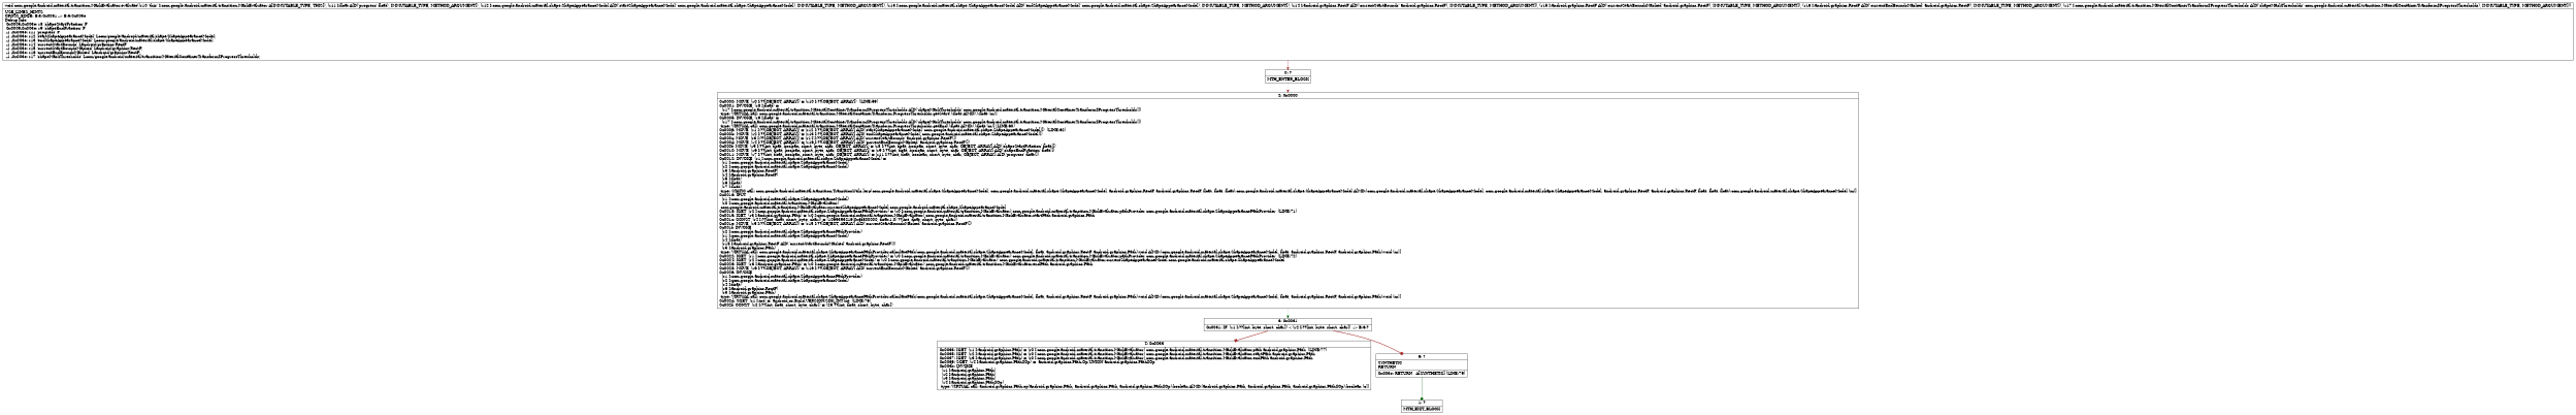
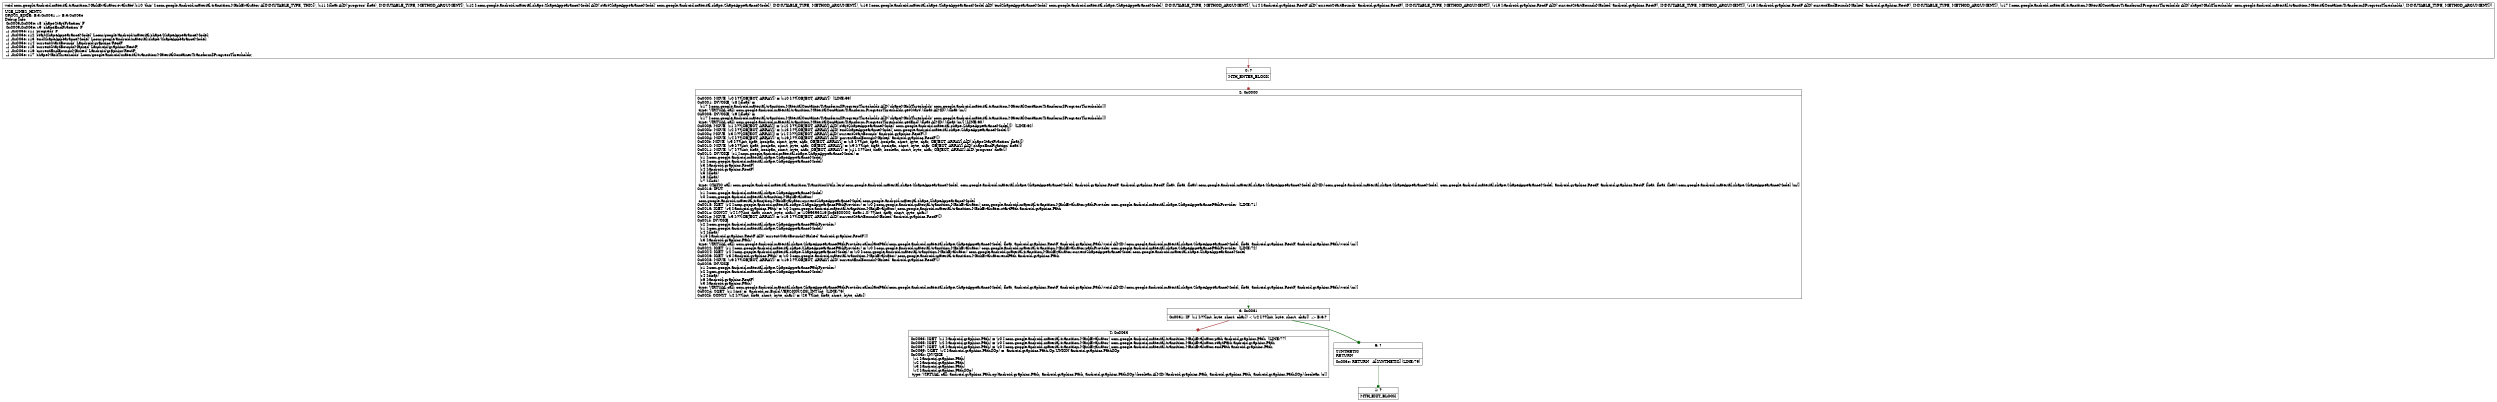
  digraph {
    node [shape=record]
    edge [arrowhead=normal color=brown style=dotted]
    n1 [label="{0\:\ ?|MTH_ENTER_BLOCK\l}"]
    n2 [label="{2\:\ 0x0000|0x0000: MOVE  (r0 I:??[OBJECT, ARRAY]) = (r10 I:??[OBJECT, ARRAY])  (LINE:59)\l0x0001: INVOKE  (r8 I:float) = \l  (r17 I:com.google.android.material.transition.MaterialContainerTransform$ProgressThresholds A[D('shapeMaskThresholds' com.google.android.material.transition.MaterialContainerTransform$ProgressThresholds)])\l type: VIRTUAL call: com.google.android.material.transition.MaterialContainerTransform.ProgressThresholds.getStart():float A[MD:():float (m)]\l0x0005: INVOKE  (r9 I:float) = \l  (r17 I:com.google.android.material.transition.MaterialContainerTransform$ProgressThresholds A[D('shapeMaskThresholds' com.google.android.material.transition.MaterialContainerTransform$ProgressThresholds)])\l type: VIRTUAL call: com.google.android.material.transition.MaterialContainerTransform.ProgressThresholds.getEnd():float A[MD:():float (m)] (LINE:60)\l0x000a: MOVE  (r1 I:??[OBJECT, ARRAY]) = (r12 I:??[OBJECT, ARRAY] A[D('startShapeAppearanceModel' com.google.android.material.shape.ShapeAppearanceModel)])  (LINE:62)\l0x000b: MOVE  (r2 I:??[OBJECT, ARRAY]) = (r13 I:??[OBJECT, ARRAY] A[D('endShapeAppearanceModel' com.google.android.material.shape.ShapeAppearanceModel)]) \l0x000c: MOVE  (r3 I:??[OBJECT, ARRAY]) = (r14 I:??[OBJECT, ARRAY] A[D('currentStartBounds' android.graphics.RectF)]) \l0x000d: MOVE  (r4 I:??[OBJECT, ARRAY]) = (r16 I:??[OBJECT, ARRAY] A[D('currentEndBoundsMasked' android.graphics.RectF)]) \l0x000f: MOVE  (r5 I:??[int, float, boolean, short, byte, char, OBJECT, ARRAY]) = (r8 I:??[int, float, boolean, short, byte, char, OBJECT, ARRAY] A[D('shapeStartFraction' float)]) \l0x0010: MOVE  (r6 I:??[int, float, boolean, short, byte, char, OBJECT, ARRAY]) = (r9 I:??[int, float, boolean, short, byte, char, OBJECT, ARRAY] A[D('shapeEndFraction' float)]) \l0x0011: MOVE  (r7 I:??[int, float, boolean, short, byte, char, OBJECT, ARRAY]) = (r11 I:??[int, float, boolean, short, byte, char, OBJECT, ARRAY] A[D('progress' float)]) \l0x0012: INVOKE  (r1 I:com.google.android.material.shape.ShapeAppearanceModel) = \l  (r1 I:com.google.android.material.shape.ShapeAppearanceModel)\l  (r2 I:com.google.android.material.shape.ShapeAppearanceModel)\l  (r3 I:android.graphics.RectF)\l  (r4 I:android.graphics.RectF)\l  (r5 I:float)\l  (r6 I:float)\l  (r7 I:float)\l type: STATIC call: com.google.android.material.transition.TransitionUtils.lerp(com.google.android.material.shape.ShapeAppearanceModel, com.google.android.material.shape.ShapeAppearanceModel, android.graphics.RectF, android.graphics.RectF, float, float, float):com.google.android.material.shape.ShapeAppearanceModel A[MD:(com.google.android.material.shape.ShapeAppearanceModel, com.google.android.material.shape.ShapeAppearanceModel, android.graphics.RectF, android.graphics.RectF, float, float, float):com.google.android.material.shape.ShapeAppearanceModel (m)]\l0x0016: IPUT  \l  (r1 I:com.google.android.material.shape.ShapeAppearanceModel)\l  (r0 I:com.google.android.material.transition.MaskEvaluator)\l com.google.android.material.transition.MaskEvaluator.currentShapeAppearanceModel com.google.android.material.shape.ShapeAppearanceModel \l0x0018: IGET  (r2 I:com.google.android.material.shape.ShapeAppearancePathProvider) = (r0 I:com.google.android.material.transition.MaskEvaluator) com.google.android.material.transition.MaskEvaluator.pathProvider com.google.android.material.shape.ShapeAppearancePathProvider  (LINE:71)\l0x001a: IGET  (r3 I:android.graphics.Path) = (r0 I:com.google.android.material.transition.MaskEvaluator) com.google.android.material.transition.MaskEvaluator.startPath android.graphics.Path \l0x001c: CONST  (r4 I:??[int, float, short, byte, char]) = (1065353216(0x3f800000, float:1.0) ??[int, float, short, byte, char]) \l0x001e: MOVE  (r5 I:??[OBJECT, ARRAY]) = (r15 I:??[OBJECT, ARRAY] A[D('currentStartBoundsMasked' android.graphics.RectF)]) \l0x001f: INVOKE  \l  (r2 I:com.google.android.material.shape.ShapeAppearancePathProvider)\l  (r1 I:com.google.android.material.shape.ShapeAppearanceModel)\l  (r4 I:float)\l  (r15 I:android.graphics.RectF A[D('currentStartBoundsMasked' android.graphics.RectF)])\l  (r3 I:android.graphics.Path)\l type: VIRTUAL call: com.google.android.material.shape.ShapeAppearancePathProvider.calculatePath(com.google.android.material.shape.ShapeAppearanceModel, float, android.graphics.RectF, android.graphics.Path):void A[MD:(com.google.android.material.shape.ShapeAppearanceModel, float, android.graphics.RectF, android.graphics.Path):void (m)]\l0x0022: IGET  (r1 I:com.google.android.material.shape.ShapeAppearancePathProvider) = (r0 I:com.google.android.material.transition.MaskEvaluator) com.google.android.material.transition.MaskEvaluator.pathProvider com.google.android.material.shape.ShapeAppearancePathProvider  (LINE:72)\l0x0024: IGET  (r2 I:com.google.android.material.shape.ShapeAppearanceModel) = (r0 I:com.google.android.material.transition.MaskEvaluator) com.google.android.material.transition.MaskEvaluator.currentShapeAppearanceModel com.google.android.material.shape.ShapeAppearanceModel \l0x0026: IGET  (r3 I:android.graphics.Path) = (r0 I:com.google.android.material.transition.MaskEvaluator) com.google.android.material.transition.MaskEvaluator.endPath android.graphics.Path \l0x0028: MOVE  (r6 I:??[OBJECT, ARRAY]) = (r16 I:??[OBJECT, ARRAY] A[D('currentEndBoundsMasked' android.graphics.RectF)]) \l0x002a: INVOKE  \l  (r1 I:com.google.android.material.shape.ShapeAppearancePathProvider)\l  (r2 I:com.google.android.material.shape.ShapeAppearanceModel)\l  (r4 I:float)\l  (r6 I:android.graphics.RectF)\l  (r3 I:android.graphics.Path)\l type: VIRTUAL call: com.google.android.material.shape.ShapeAppearancePathProvider.calculatePath(com.google.android.material.shape.ShapeAppearanceModel, float, android.graphics.RectF, android.graphics.Path):void A[MD:(com.google.android.material.shape.ShapeAppearanceModel, float, android.graphics.RectF, android.graphics.Path):void (m)]\l0x002d: SGET  (r1 I:int) =  android.os.Build.VERSION.SDK_INT int  (LINE:76)\l0x002f: CONST  (r2 I:??[int, float, short, byte, char]) = (23 ??[int, float, short, byte, char]) \l}"]
    n3 [label="{3\:\ 0x0031|0x0031: IF  (r1 I:??[int, byte, short, char]) \< (r2 I:??[int, byte, short, char])  \-\> B:6:? \l}"]
    n4 [label="{4\:\ 0x0033|0x0033: IGET  (r1 I:android.graphics.Path) = (r0 I:com.google.android.material.transition.MaskEvaluator) com.google.android.material.transition.MaskEvaluator.path android.graphics.Path  (LINE:77)\l0x0035: IGET  (r2 I:android.graphics.Path) = (r0 I:com.google.android.material.transition.MaskEvaluator) com.google.android.material.transition.MaskEvaluator.startPath android.graphics.Path \l0x0037: IGET  (r3 I:android.graphics.Path) = (r0 I:com.google.android.material.transition.MaskEvaluator) com.google.android.material.transition.MaskEvaluator.endPath android.graphics.Path \l0x0039: SGET  (r4 I:android.graphics.Path$Op) =  android.graphics.Path.Op.UNION android.graphics.Path$Op \l0x003b: INVOKE  \l  (r1 I:android.graphics.Path)\l  (r2 I:android.graphics.Path)\l  (r3 I:android.graphics.Path)\l  (r4 I:android.graphics.Path$Op)\l type: VIRTUAL call: android.graphics.Path.op(android.graphics.Path, android.graphics.Path, android.graphics.Path$Op):boolean A[MD:(android.graphics.Path, android.graphics.Path, android.graphics.Path$Op):boolean (c)]\l}"]
    n5 [label="{6\:\ ?|SYNTHETIC\lRETURN\l|0x003e: RETURN   A[SYNTHETIC] (LINE:79)\l}"]
    n6 [label="{1\:\ ?|MTH_EXIT_BLOCK\l}"]
    n7 [label="{void com.google.android.material.transition.MaskEvaluator.evaluate((r10 'this' I:com.google.android.material.transition.MaskEvaluator A[IMMUTABLE_TYPE, THIS]), (r11 I:float A[D('progress' float), IMMUTABLE_TYPE, METHOD_ARGUMENT]), (r12 I:com.google.android.material.shape.ShapeAppearanceModel A[D('startShapeAppearanceModel' com.google.android.material.shape.ShapeAppearanceModel), IMMUTABLE_TYPE, METHOD_ARGUMENT]), (r13 I:com.google.android.material.shape.ShapeAppearanceModel A[D('endShapeAppearanceModel' com.google.android.material.shape.ShapeAppearanceModel), IMMUTABLE_TYPE, METHOD_ARGUMENT]), (r14 I:android.graphics.RectF A[D('currentStartBounds' android.graphics.RectF), IMMUTABLE_TYPE, METHOD_ARGUMENT]), (r15 I:android.graphics.RectF A[D('currentStartBoundsMasked' android.graphics.RectF), IMMUTABLE_TYPE, METHOD_ARGUMENT]), (r16 I:android.graphics.RectF A[D('currentEndBoundsMasked' android.graphics.RectF), IMMUTABLE_TYPE, METHOD_ARGUMENT]), (r17 I:com.google.android.material.transition.MaterialContainerTransform$ProgressThresholds A[D('shapeMaskThresholds' com.google.android.material.transition.MaterialContainerTransform$ProgressThresholds), IMMUTABLE_TYPE, METHOD_ARGUMENT]))  | USE_LINES_HINTS\lCROSS_EDGE: B:3:0x0031 \-\> B:5:0x003e\lDebug Info:\l  0x0005\-0x003e: r8 'shapeStartFraction' F\l  0x0009\-0x003e: r9 'shapeEndFraction' F\l  \-1 \-0x003e: r11 'progress' F\l  \-1 \-0x003e: r12 'startShapeAppearanceModel' Lcom\/google\/android\/material\/shape\/ShapeAppearanceModel;\l  \-1 \-0x003e: r13 'endShapeAppearanceModel' Lcom\/google\/android\/material\/shape\/ShapeAppearanceModel;\l  \-1 \-0x003e: r14 'currentStartBounds' Landroid\/graphics\/RectF;\l  \-1 \-0x003e: r15 'currentStartBoundsMasked' Landroid\/graphics\/RectF;\l  \-1 \-0x003e: r16 'currentEndBoundsMasked' Landroid\/graphics\/RectF;\l  \-1 \-0x003e: r17 'shapeMaskThresholds' Lcom\/google\/android\/material\/transition\/MaterialContainerTransform$ProgressThresholds;\l}"]
-   n1 -> n2
+   n1 -> n2 [arrowhead=box]
    n2 -> n3 [color=darkgreen]
    n3 -> n4 [arrowhead=box style=bold]
-   n3 -> n5 [arrowhead=box style=bold]
+   n3 -> n5 [arrowhead=box color=darkgreen style=bold]
    n5 -> n6 [arrowhead=box color=darkgreen style=solid]
    n7 -> n1 [style=solid]
  }
